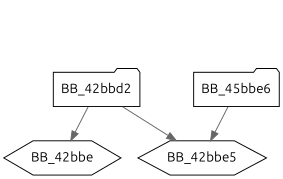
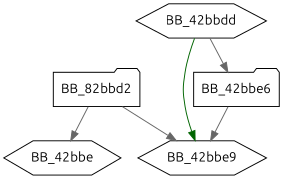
  digraph {
    fontname=Ubuntu
    node [fontname=Ubuntu shape=hexagon]
    edge [color=gray40 fontname=Ubuntu]
-   BB_42bbd2 [shape=folder]
+   BB_42bbd2 [shape=folder label=BB_82bbd2]
    n2 [label=BB_42bbe]
-   BB_42bbe9 [label=BB_42bbe5]
-   BB_42bbe6 [shape=folder label=BB_45bbe6]
+   BB_42bbe9
+   BB_42bbe6 [shape=folder]
+   BB_42bbdd
    BB_42bbd2 -> n2
    BB_42bbd2 -> BB_42bbe9
    BB_42bbe6 -> BB_42bbe9
+   BB_42bbdd -> BB_42bbe9 [color=darkgreen]
+   BB_42bbdd -> BB_42bbe6
  }
